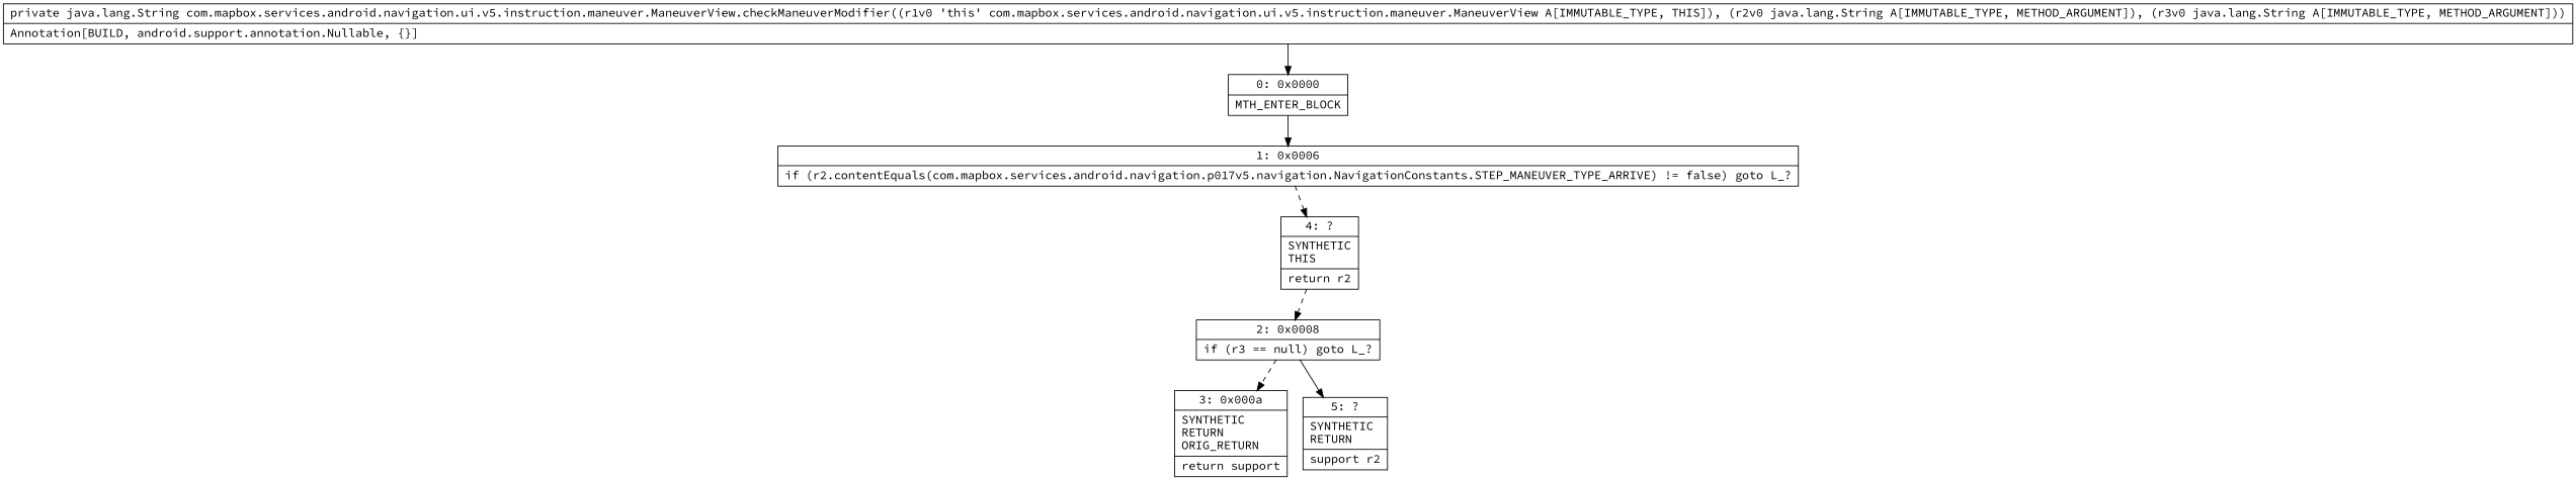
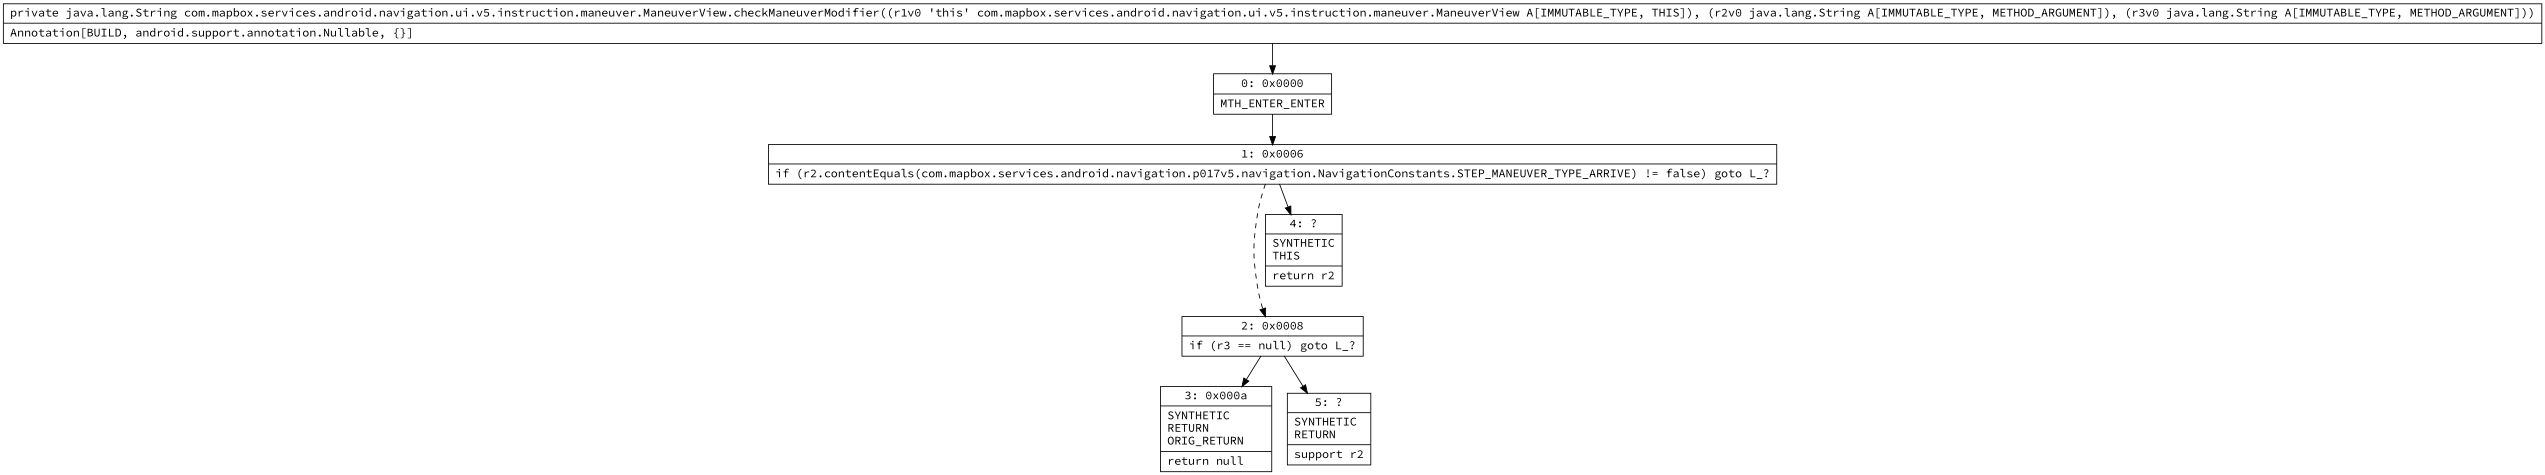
  digraph {
    fontname="Source Code Pro"
    node [fontname="Source Code Pro" shape=record]
    edge [fontname="Source Code Pro"]
-   n1 [label="{0\:\ 0x0000|MTH_ENTER_BLOCK\l}"]
+   n1 [label="{0\:\ 0x0000|MTH_ENTER_ENTER\l}"]
    n2 [label="{1\:\ 0x0006|if (r2.contentEquals(com.mapbox.services.android.navigation.p017v5.navigation.NavigationConstants.STEP_MANEUVER_TYPE_ARRIVE) != false) goto L_?\l}"]
    n3 [label="{2\:\ 0x0008|if (r3 == null) goto L_?\l}"]
    n4 [label="{4\:\ ?|SYNTHETIC\lTHIS\l|return r2\l}"]
-   n5 [label="{3\:\ 0x000a|SYNTHETIC\lRETURN\lORIG_RETURN\l|return support\l}"]
+   n5 [label="{3\:\ 0x000a|SYNTHETIC\lRETURN\lORIG_RETURN\l|return null\l}"]
    n6 [label="{5\:\ ?|SYNTHETIC\lRETURN\l|support r2\l}"]
    n7 [label="{private java.lang.String com.mapbox.services.android.navigation.ui.v5.instruction.maneuver.ManeuverView.checkManeuverModifier((r1v0 'this' com.mapbox.services.android.navigation.ui.v5.instruction.maneuver.ManeuverView A[IMMUTABLE_TYPE, THIS]), (r2v0 java.lang.String A[IMMUTABLE_TYPE, METHOD_ARGUMENT]), (r3v0 java.lang.String A[IMMUTABLE_TYPE, METHOD_ARGUMENT]))  | Annotation[BUILD, android.support.annotation.Nullable, \{\}]\l}"]
    n1 -> n2
-   n4 -> n3 [style=dashed]
-   n2 -> n4 [style=dashed]
-   n3 -> n5 [style=dashed]
+   n2 -> n3 [style=dashed]
+   n2 -> n4
+   n3 -> n5 [style=solid]
    n3 -> n6
    n7 -> n1
  }
